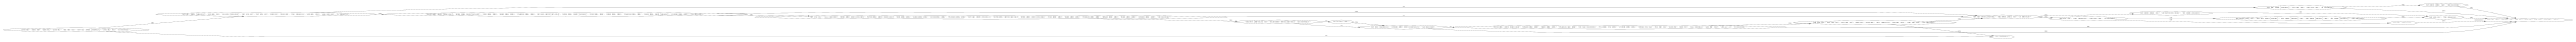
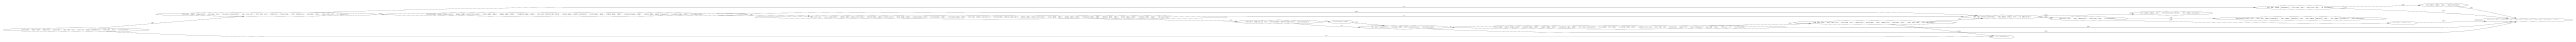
  digraph {
    fontname="Courier Prime"
    rankdir=LR
    node [fontname="Courier Prime"]
    edge [fontname="Courier Prime"]
    n1 [label="'push ebp', 'push ebx', 'push edi', 'push esi', 'sub esp, 0xc', 'mov edi, dword [esp+0x24]', 'test edi, edi', 'je 0x804e2f5', "]
    n2 [label="'call 0x8049320', "]
    n3 [label="'mov esi, dword [esp+0x20]', 'sub esp, 0x8', 'lea ebp, [esp+0x10]', 'mov ecx, esi', 'mov edx, edi', 'push 0x0', 'push ebp', 'call 0x804e300', 'add esp, 0x10', 'test eax, eax', 'je 0x804e1c6', "]
    n4 [label="'movsd xmm2, qword [0x8053b08]', 'movss xmm0, dword [esi+0xc]', 'orpd xmm0, xmm2', 'subsd xmm0, xmm2', 'cvtsd2ss xmm0, xmm0', 'mov eax, dword [esi+0x14]', 'movss xmm1, dword [esi+0x8]', 'orpd xmm1, xmm2', 'subsd xmm1, xmm2', 'cvtsd2ss xmm1, xmm1', 'mulss xmm1, dword [eax+0x8]', 'ucomiss xmm0, xmm1', 'jbe 0x804e2b3', "]
    n5 [label="'mov ecx, dword [esp+0x28]', 'xor ebx, ebx', 'test ecx, ecx', 'je 0x804e2eb', "]
    n6 [label="'mov ebx, dword [esp+0x8]', 'cmp dword [ebx], 0x0', 'je 0x804e2d7', "]
    n7 [label="'mov ecx, esi', 'call 0x804dd00', 'movss xmm0, dword [esi+0xc]', 'movsd xmm3, qword [0x8053b08]', 'orpd xmm0, xmm3', 'subsd xmm0, xmm3', 'xorps xmm2, xmm2', 'cvtsd2ss xmm2, xmm0', 'mov eax, dword [esi+0x14]', 'movss xmm1, dword [eax+0x8]', 'movss xmm0, dword [esi+0x8]', 'orpd xmm0, xmm3', 'subsd xmm0, xmm3', 'cvtsd2ss xmm0, xmm0', 'movaps xmm3, xmm1', 'mulss xmm3, xmm0', 'ucomiss xmm2, xmm3', 'jbe 0x804e2b3', "]
    n8 [label="'mov eax, ebx', 'add esp, 0xc', 'pop esi', 'pop edi', 'pop ebx', 'pop ebp', 'retn', "]
    n9 [label="'mov dword [ecx], eax', 'jmp 0x804e2eb', "]
    n10 [label="'mov dword [ebx], edi', 'inc dword [esi+0x10]', 'inc dword [esi+0xc]', "]
    n11 [label="'mov ecx, esi', 'call 0x804e3b0', 'test eax, eax', 'je 0x804e2e6', "]
    n12 [label="'cmp byte [eax+0x10], 0x0', 'mulss xmm0, dword [eax+0xc]', 'jne 0x804e258', "]
-   n13 [label="'mov ebx, 0x1', 'jmp 0x804e2eb', "]
    n14 [label="'mov ebx, 0xffffffff', "]
    n15 [label="'mov dword [eax], edi', 'mov ecx, dword [ebx+0x4]', 'mov dword [eax+0x4], ecx', 'mov dword [ebx+0x4], eax', 'inc dword [esi+0x10]', 'jmp 0x804e2df', "]
    n16 [label="'mov ebx, 0xffffffff', 'ucomiss xmm0, dword [0x8053b2c]', 'jae 0x804e2eb', "]
    n17 [label="'mulss ebp0, xmm1',"]
    n18 [label="'movss xmm1, dword [0x8053b28]', 'movaps xmm2, xmm0', 'subss xmm2, xmm1', 'cvttss2si eax, xmm2', 'xor eax, 0x80000000', 'cvttss2si ecx, xmm0', 'ucomiss xmm0, xmm1', 'cmovae ecx, eax', 'sub esp, 0x8', 'push ecx', 'push esi', 'call 0x804df60', 'add esp, 0x10', 'test al, al', 'je 0x804e2eb', "]
    n19 [label="'sub esp, 0x8', 'mov ecx, esi', 'mov edx, edi', 'push 0x0', 'push ebp', 'call 0x804e300', 'add esp, 0x10', 'test eax, eax', 'jne 0x804e2f5', "]
    n1 -> n2 [label=CFG]
    n1 -> n3 [label=CFG]
    n3 -> n4 [label=CFG]
    n3 -> n5 [label=CFG]
    n4 -> n6 [label=CFG]
    n4 -> n7 [label=CFG]
    n5 -> n8 [label=CFG]
    n5 -> n9 [label=CFG]
    n6 -> n10 [label=CFG]
    n6 -> n11 [label=CFG]
    n7 -> n6 [label=CFG]
    n7 -> n12 [label=CFG]
    n9 -> n8 [label=CFG]
-   n10 -> n13 [label=CFG]
    n11 -> n14 [label=CFG]
    n11 -> n15 [label=CFG]
    n12 -> n16 [label=CFG]
    n12 -> n17 [label=CFG]
-   n13 -> n8 [label=CFG]
    n14 -> n8 [label=CFG]
-   n15 -> n13 [label=CFG]
    n16 -> n8 [label=CFG]
    n16 -> n18 [label=CFG]
    n17 -> n16 [label=CFG]
    n18 -> n8 [label=CFG]
    n18 -> n19 [label=CFG]
    n19 -> n2 [label=CFG]
    n19 -> n6 [label=CFG]
  }
